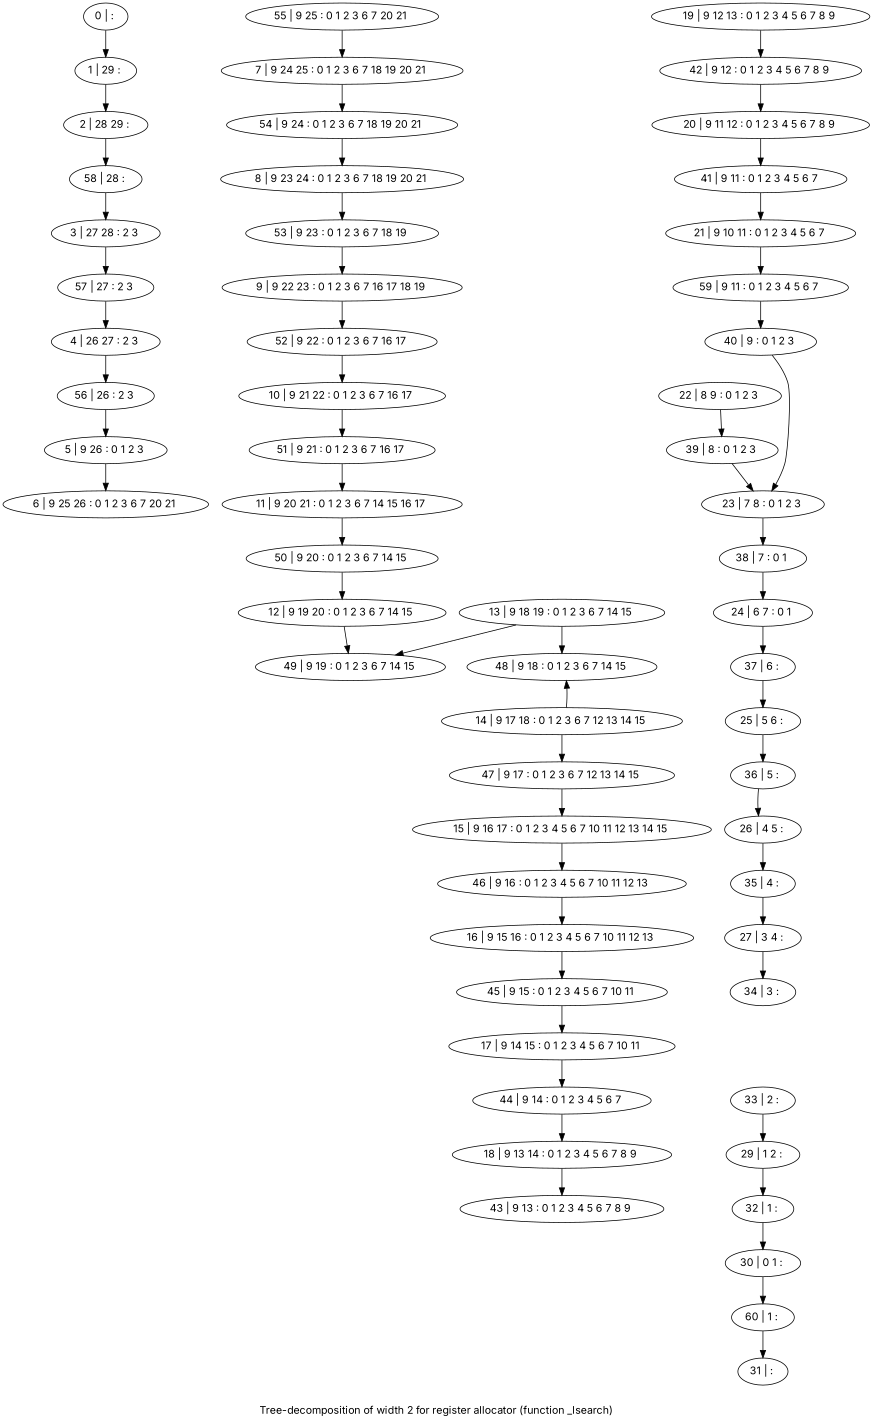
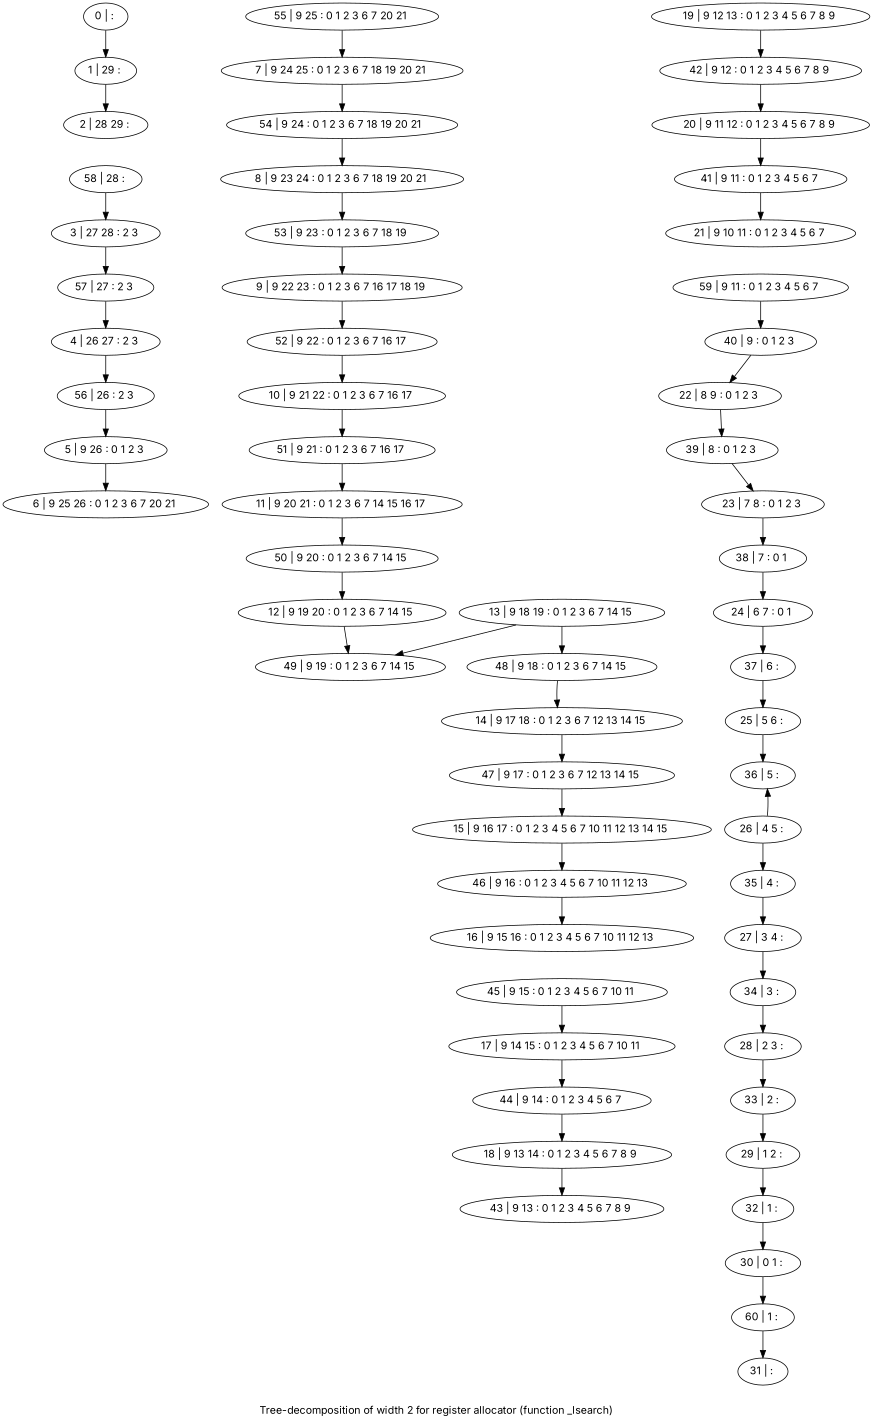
  digraph {
    fontname=Inter
    label="Tree-decomposition of width 2 for register allocator (function _lsearch)"
    node [fontname=Inter]
    edge [fontname=Inter]
    n1 [label="0 | : "]
    n2 [label="1 | 29 : "]
    n3 [label="2 | 28 29 : "]
    n4 [label="58 | 28 : "]
    n5 [label="3 | 27 28 : 2 3 "]
    n6 [label="57 | 27 : 2 3 "]
    n7 [label="4 | 26 27 : 2 3 "]
    n8 [label="56 | 26 : 2 3 "]
    n9 [label="5 | 9 26 : 0 1 2 3 "]
    n10 [label="6 | 9 25 26 : 0 1 2 3 6 7 20 21 "]
    n11 [label="55 | 9 25 : 0 1 2 3 6 7 20 21 "]
    n12 [label="7 | 9 24 25 : 0 1 2 3 6 7 18 19 20 21 "]
    n13 [label="54 | 9 24 : 0 1 2 3 6 7 18 19 20 21 "]
    n14 [label="8 | 9 23 24 : 0 1 2 3 6 7 18 19 20 21 "]
    n15 [label="53 | 9 23 : 0 1 2 3 6 7 18 19 "]
    n16 [label="9 | 9 22 23 : 0 1 2 3 6 7 16 17 18 19 "]
    n17 [label="52 | 9 22 : 0 1 2 3 6 7 16 17 "]
    n18 [label="10 | 9 21 22 : 0 1 2 3 6 7 16 17 "]
    n19 [label="51 | 9 21 : 0 1 2 3 6 7 16 17 "]
    n20 [label="11 | 9 20 21 : 0 1 2 3 6 7 14 15 16 17 "]
    n21 [label="50 | 9 20 : 0 1 2 3 6 7 14 15 "]
    n22 [label="12 | 9 19 20 : 0 1 2 3 6 7 14 15 "]
    n23 [label="49 | 9 19 : 0 1 2 3 6 7 14 15 "]
    n24 [label="13 | 9 18 19 : 0 1 2 3 6 7 14 15 "]
    n25 [label="48 | 9 18 : 0 1 2 3 6 7 14 15 "]
    n26 [label="14 | 9 17 18 : 0 1 2 3 6 7 12 13 14 15 "]
    n27 [label="47 | 9 17 : 0 1 2 3 6 7 12 13 14 15 "]
    n28 [label="15 | 9 16 17 : 0 1 2 3 4 5 6 7 10 11 12 13 14 15 "]
    n29 [label="46 | 9 16 : 0 1 2 3 4 5 6 7 10 11 12 13 "]
    n30 [label="16 | 9 15 16 : 0 1 2 3 4 5 6 7 10 11 12 13 "]
    n31 [label="45 | 9 15 : 0 1 2 3 4 5 6 7 10 11 "]
    n32 [label="17 | 9 14 15 : 0 1 2 3 4 5 6 7 10 11 "]
    n33 [label="44 | 9 14 : 0 1 2 3 4 5 6 7 "]
    n34 [label="18 | 9 13 14 : 0 1 2 3 4 5 6 7 8 9 "]
    n35 [label="43 | 9 13 : 0 1 2 3 4 5 6 7 8 9 "]
    n36 [label="19 | 9 12 13 : 0 1 2 3 4 5 6 7 8 9 "]
    n37 [label="42 | 9 12 : 0 1 2 3 4 5 6 7 8 9 "]
    n38 [label="20 | 9 11 12 : 0 1 2 3 4 5 6 7 8 9 "]
    n39 [label="41 | 9 11 : 0 1 2 3 4 5 6 7 "]
    n40 [label="21 | 9 10 11 : 0 1 2 3 4 5 6 7 "]
    n41 [label="59 | 9 11 : 0 1 2 3 4 5 6 7 "]
    n42 [label="40 | 9 : 0 1 2 3 "]
    n43 [label="22 | 8 9 : 0 1 2 3 "]
    n44 [label="39 | 8 : 0 1 2 3 "]
    n45 [label="23 | 7 8 : 0 1 2 3 "]
    n46 [label="38 | 7 : 0 1 "]
    n47 [label="24 | 6 7 : 0 1 "]
    n48 [label="37 | 6 : "]
    n49 [label="25 | 5 6 : "]
    n50 [label="36 | 5 : "]
    n51 [label="26 | 4 5 : "]
    n52 [label="35 | 4 : "]
    n53 [label="27 | 3 4 : "]
    n54 [label="34 | 3 : "]
+   n55 [label="28 | 2 3 : "]
    n56 [label="33 | 2 : "]
    n57 [label="29 | 1 2 : "]
    n58 [label="32 | 1 : "]
    n59 [label="30 | 0 1 : "]
    n60 [label="60 | 1 : "]
    n61 [label="31 | : "]
    n1 -> n2
    n2 -> n3
-   n3 -> n4
    n4 -> n5
    n5 -> n6
    n6 -> n7
    n7 -> n8
    n8 -> n9
    n9 -> n10
    n11 -> n12
    n12 -> n13
    n13 -> n14
    n14 -> n15
    n15 -> n16
    n16 -> n17
    n17 -> n18
    n18 -> n19
    n19 -> n20
    n20 -> n21
    n21 -> n22
    n22 -> n23
    n24 -> n23
    n24 -> n25
-   n26 -> n25
+   n25 -> n26
    n26 -> n27
    n27 -> n28
    n28 -> n29
    n29 -> n30
-   n30 -> n31
    n31 -> n32
    n32 -> n33
    n33 -> n34
    n34 -> n35
    n36 -> n37
    n37 -> n38
    n38 -> n39
    n39 -> n40
-   n40 -> n41
    n41 -> n42
-   n42 -> n45
+   n42 -> n43
    n43 -> n44
    n44 -> n45
    n45 -> n46
    n46 -> n47
    n47 -> n48
    n48 -> n49
    n49 -> n50
-   n50 -> n51
+   n51 -> n50
    n51 -> n52
    n52 -> n53
    n53 -> n54
+   n54 -> n55
+   n55 -> n56
    n56 -> n57
    n57 -> n58
    n58 -> n59
    n59 -> n60
    n60 -> n61
  }
